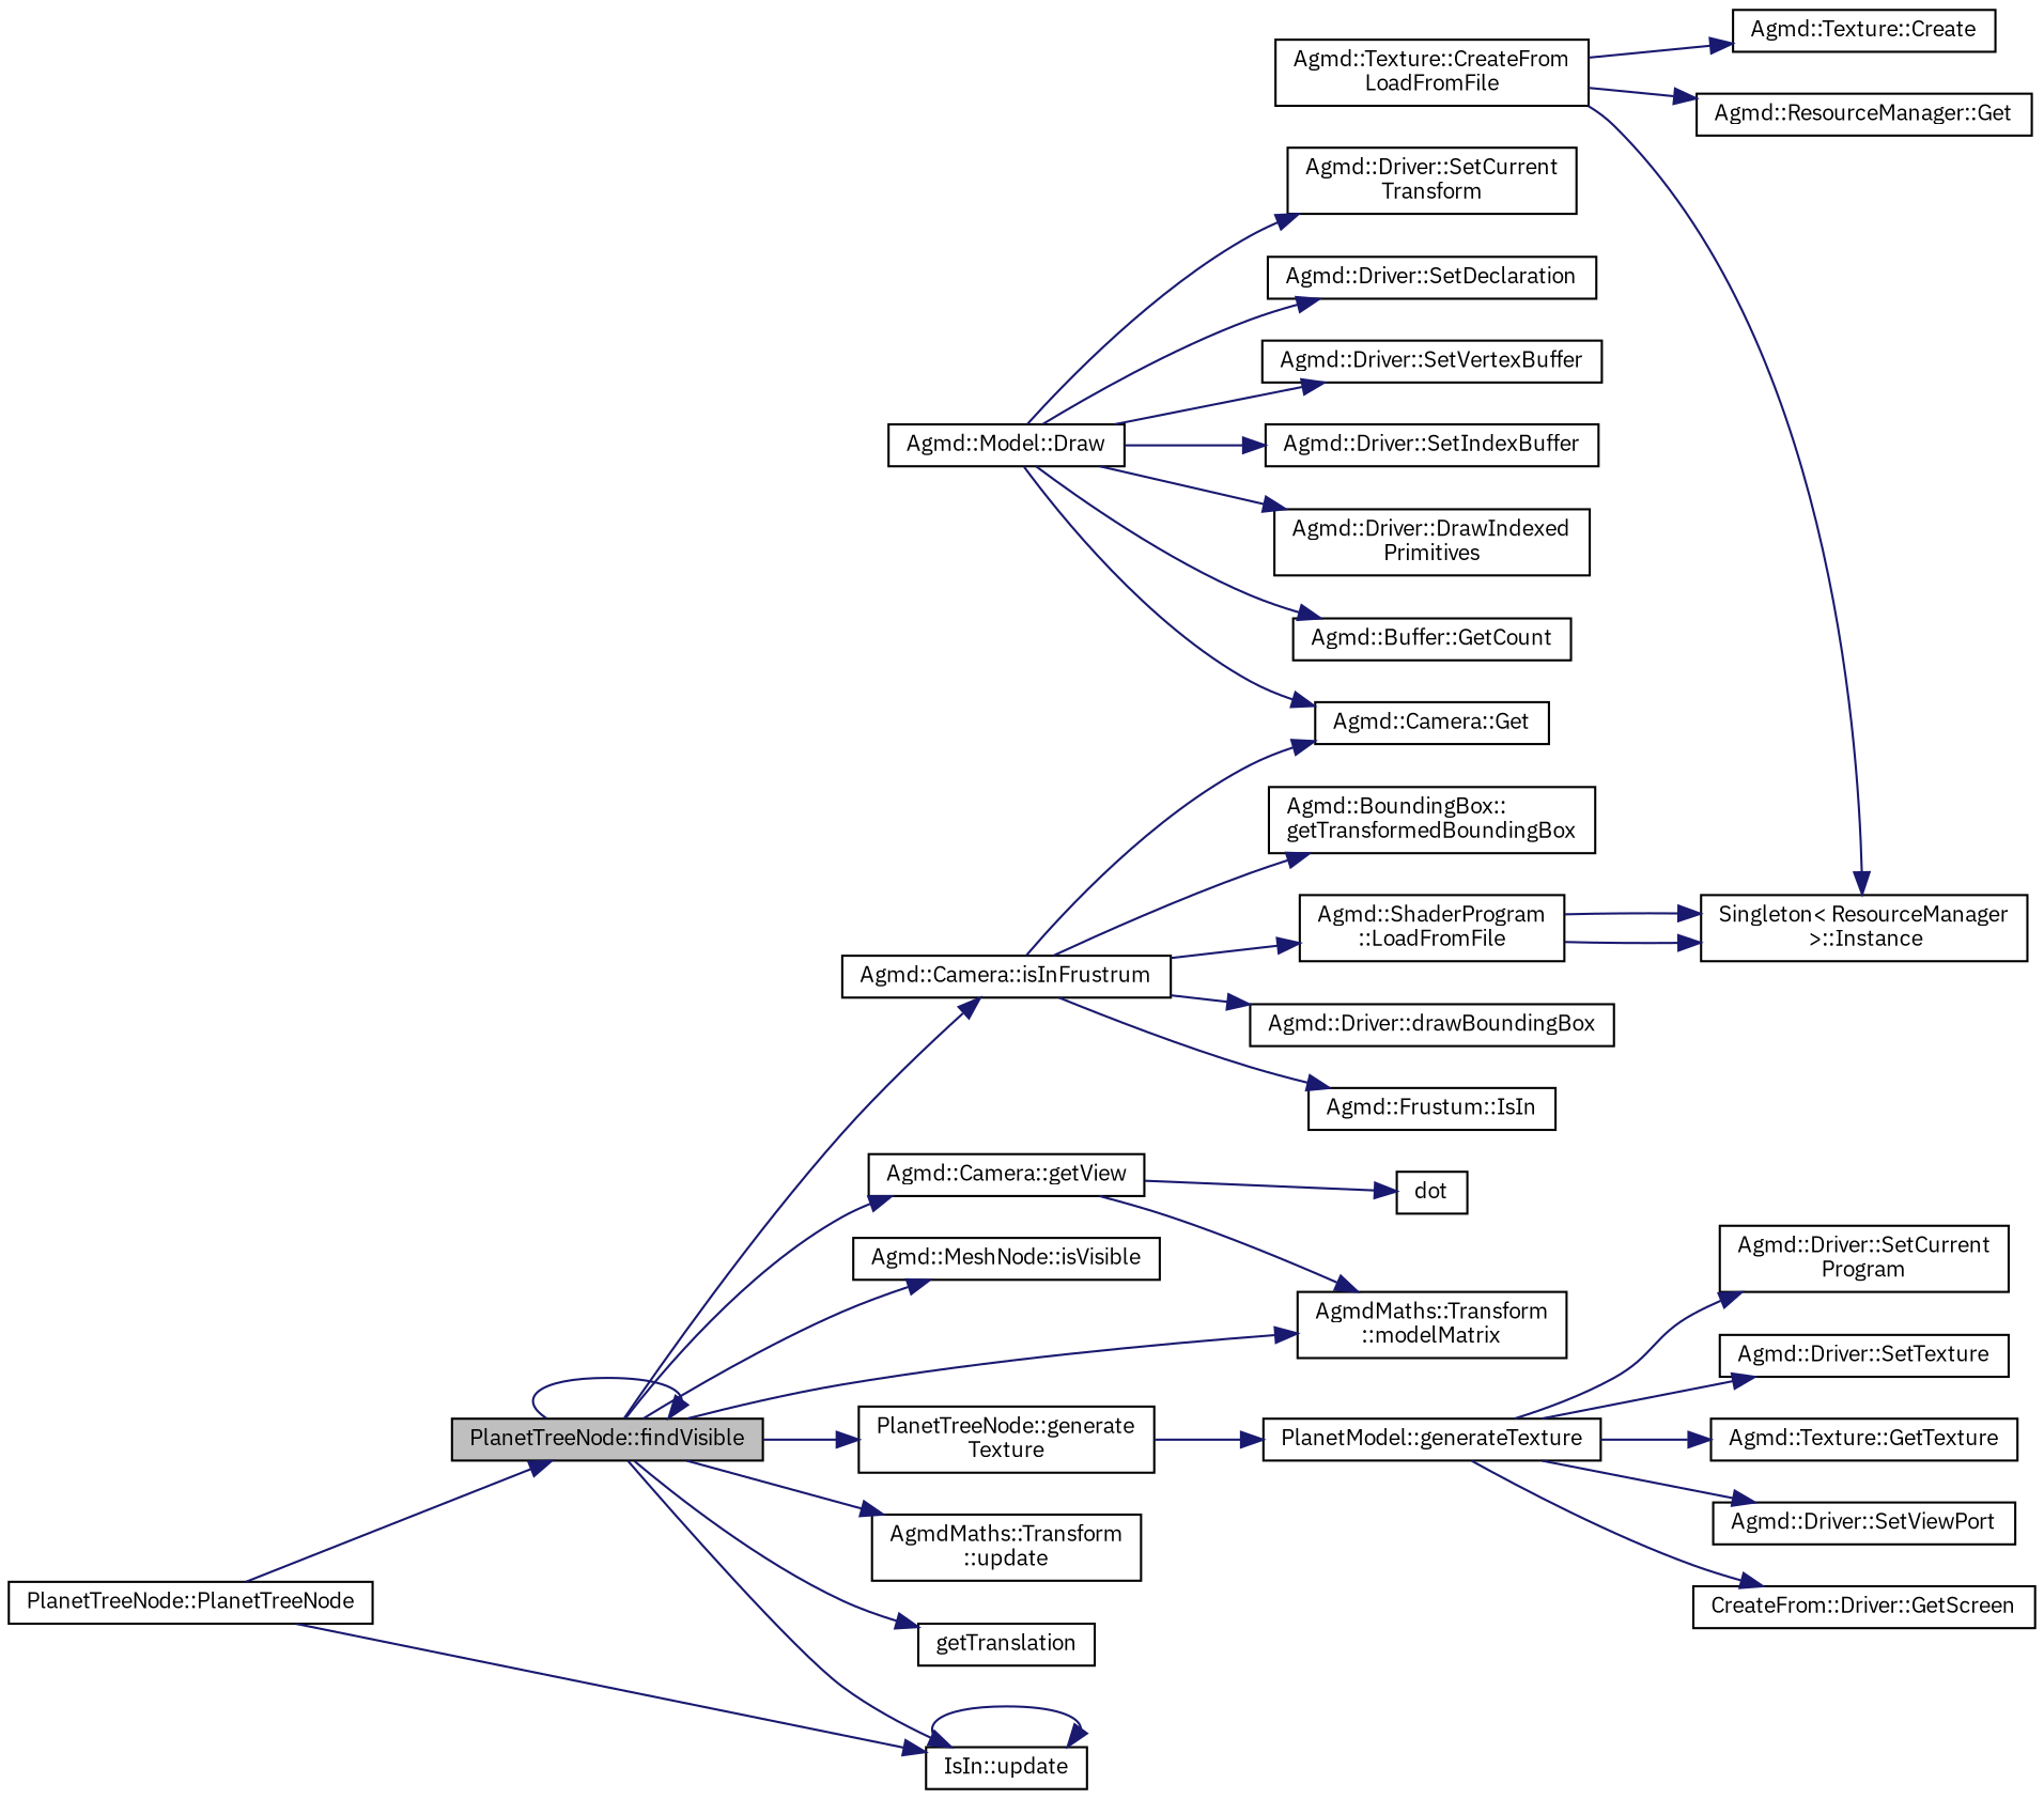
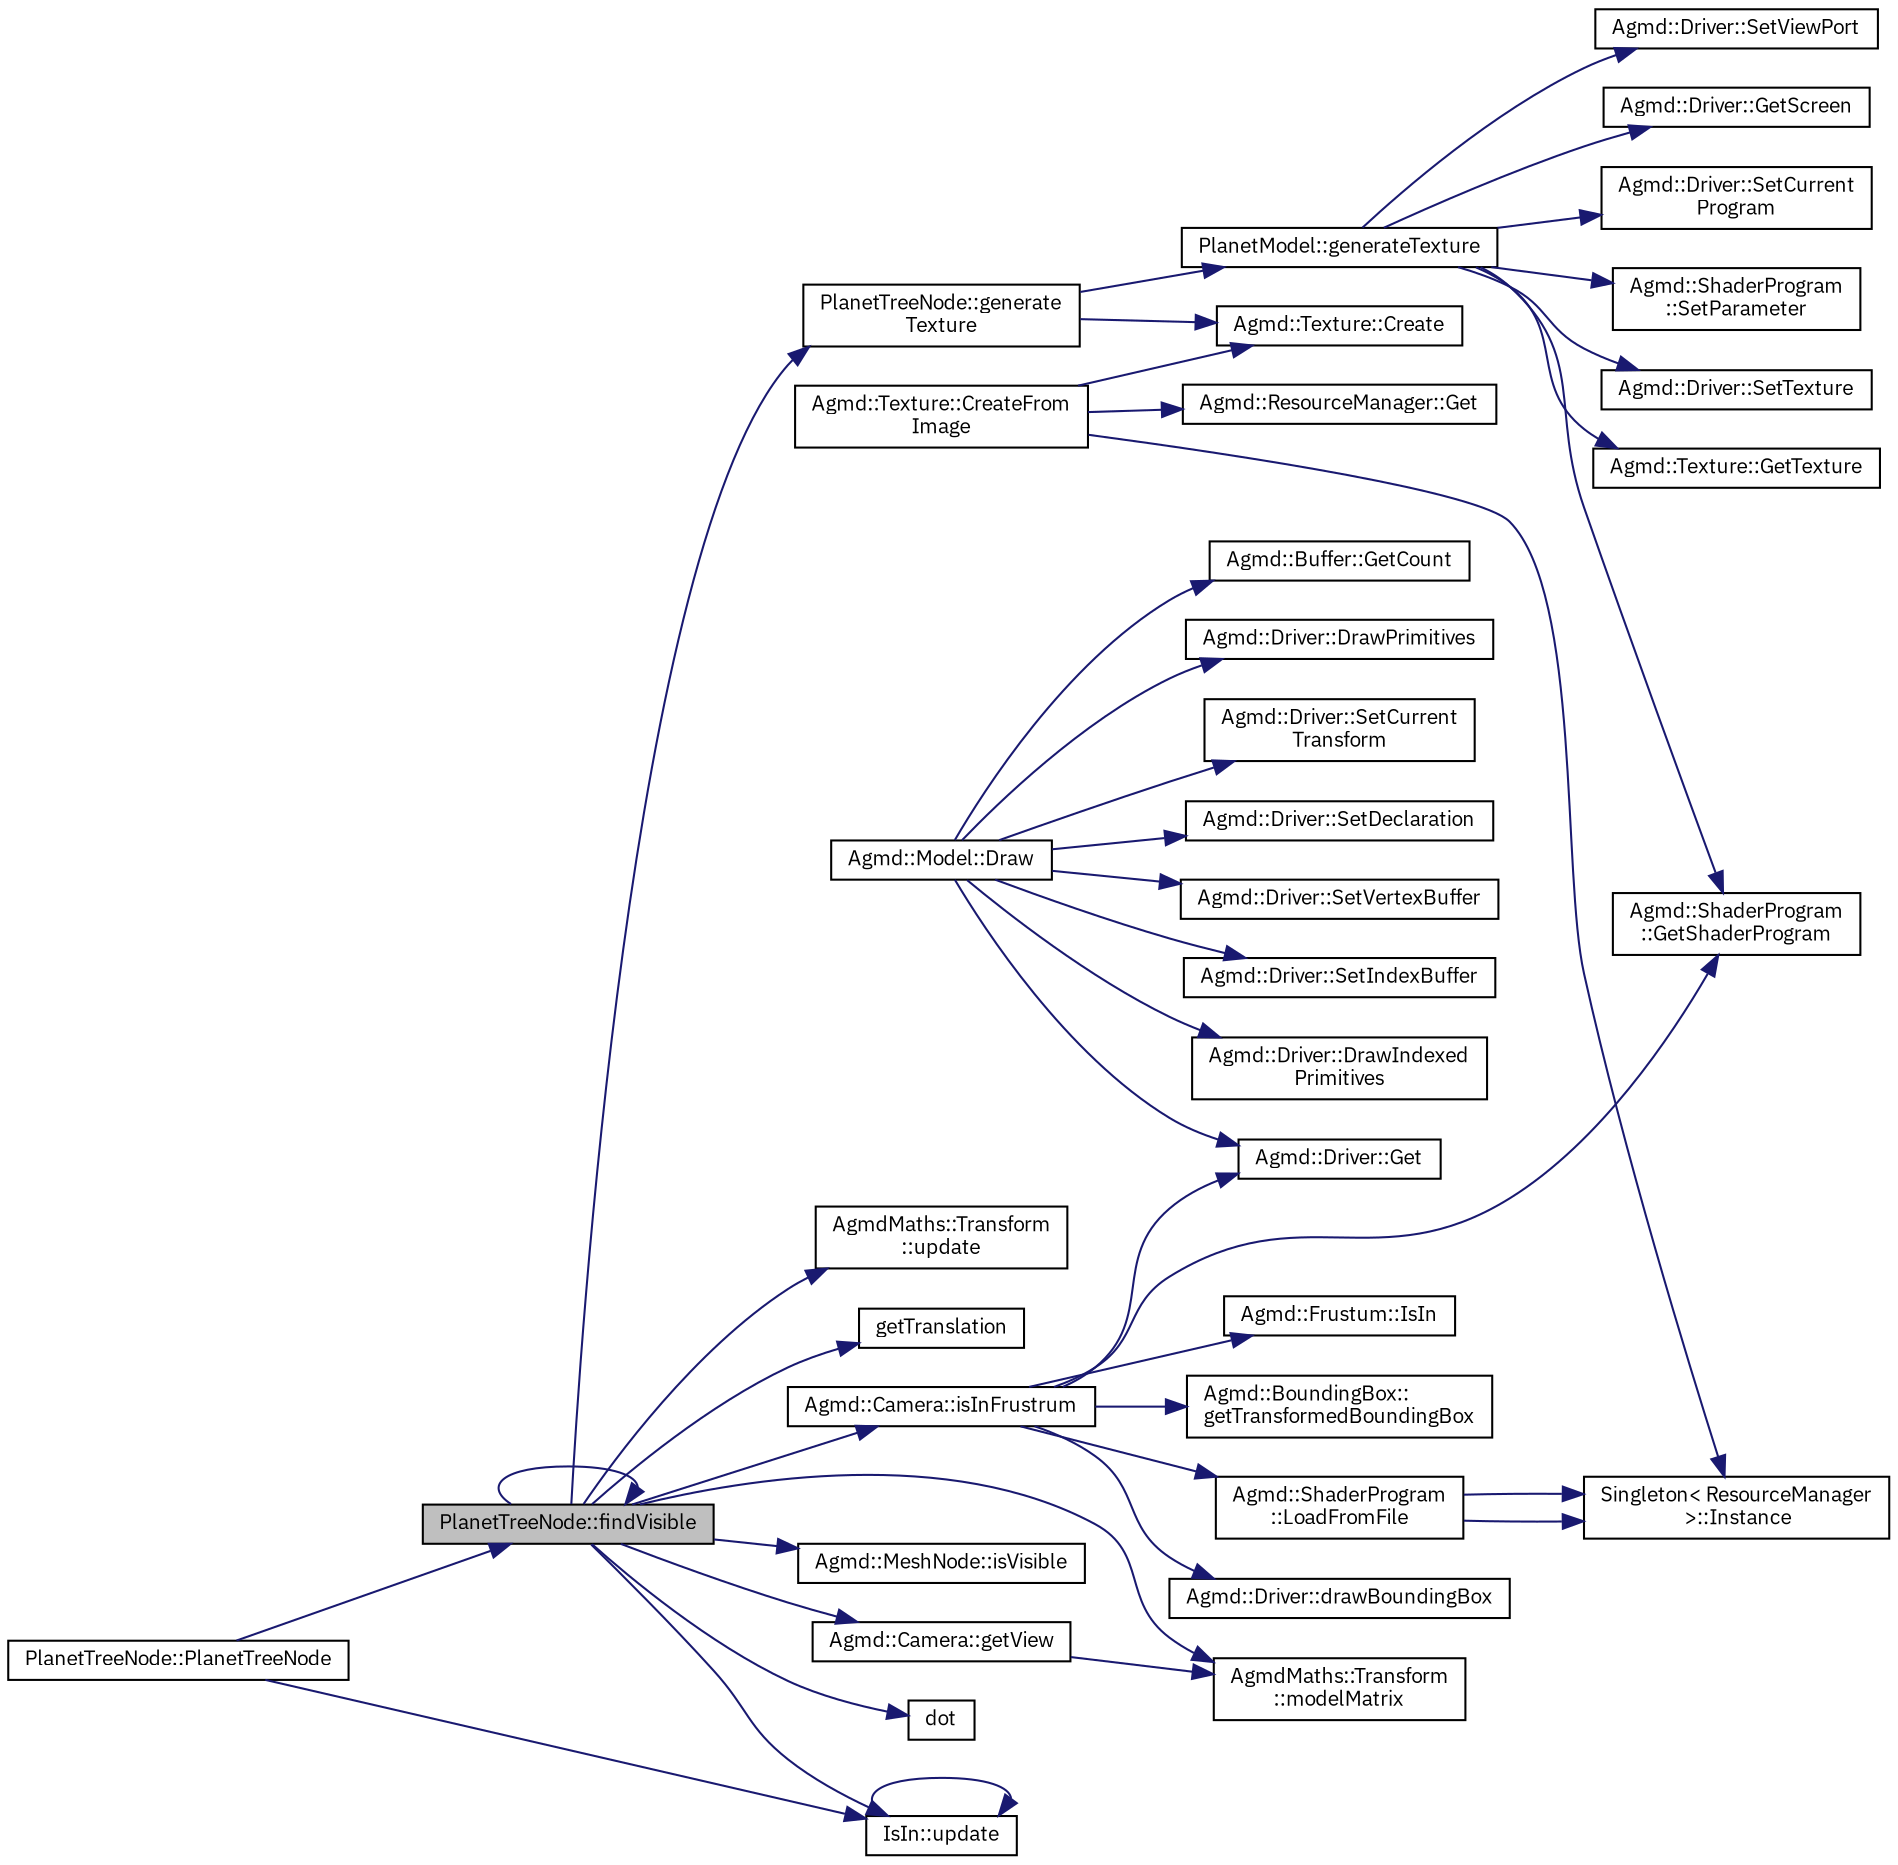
  digraph {
    fontname="IBM Plex Sans"
    rankdir=LR
    node [color=black fillcolor=white fontname="IBM Plex Sans" fontsize=10 shape=record style=filled]
    edge [color=midnightblue fontname="IBM Plex Sans" fontsize=10 labelfontname=Helvetica labelfontsize=10 style=solid]
    n1 [fillcolor=grey75 fontcolor=black height=0.2 label="PlanetTreeNode::findVisible" width=0.4]
    n2 [height=0.2 label="Agmd::Camera::isInFrustrum" width=0.4]
    n3 [height=0.2 label="Agmd::Camera::getView" width=0.4]
    n4 [height=0.2 label="Agmd::MeshNode::isVisible" width=0.4]
    n5 [height=0.2 label="AgmdMaths::Transform\l::modelMatrix" width=0.4]
    n6 [height=0.2 label=dot width=0.4]
    n7 [height=0.2 label="PlanetTreeNode::generate\lTexture" width=0.4]
    n8 [height=0.2 label="AgmdMaths::Transform\l::update" width=0.4]
    n9 [height=0.2 label="IsIn::update" width=0.4]
    n10 [height=0.2 label=getTranslation width=0.4]
    n11 [height=0.2 label="Agmd::BoundingBox::\lgetTransformedBoundingBox" width=0.4]
    n12 [height=0.2 label="Agmd::ShaderProgram\l::LoadFromFile" width=0.4]
-   n13 [height=0.2 label="Agmd::Camera::Get" width=0.4]
+   n13 [height=0.2 label="Agmd::Driver::Get" width=0.4]
    n14 [height=0.2 label="Agmd::Driver::drawBoundingBox" width=0.4]
+   n15 [height=0.2 label="Agmd::ShaderProgram\l::GetShaderProgram" width=0.4]
    n16 [height=0.2 label="Agmd::Frustum::IsIn" width=0.4]
    n17 [height=0.2 label="Agmd::Texture::Create" width=0.4]
    n18 [height=0.2 label="PlanetModel::generateTexture" width=0.4]
    n19 [height=0.2 label="PlanetTreeNode::PlanetTreeNode" width=0.4]
    n20 [height=0.2 label="Singleton\< ResourceManager\l \>::Instance" width=0.4]
    n21 [height=0.2 label="Agmd::Driver::SetCurrent\lProgram" width=0.4]
+   n22 [height=0.2 label="Agmd::ShaderProgram\l::SetParameter" width=0.4]
    n23 [height=0.2 label="Agmd::Driver::SetTexture" width=0.4]
    n24 [height=0.2 label="Agmd::Texture::GetTexture" width=0.4]
    n25 [height=0.2 label="Agmd::Driver::SetViewPort" width=0.4]
-   n26 [height=0.2 label="CreateFrom::Driver::GetScreen" width=0.4]
-   n27 [height=0.2 label="Agmd::Texture::CreateFrom\lLoadFromFile" width=0.4]
+   n26 [height=0.2 label="Agmd::Driver::GetScreen" width=0.4]
+   n27 [height=0.2 label="Agmd::Texture::CreateFrom\lImage" width=0.4]
    n28 [height=0.2 label="Agmd::ResourceManager::Get" width=0.4]
    n29 [height=0.2 label="Agmd::Model::Draw" width=0.4]
    n30 [height=0.2 label="Agmd::Driver::SetCurrent\lTransform" width=0.4]
    n31 [height=0.2 label="Agmd::Driver::SetDeclaration" width=0.4]
    n32 [height=0.2 label="Agmd::Driver::SetVertexBuffer" width=0.4]
    n33 [height=0.2 label="Agmd::Driver::SetIndexBuffer" width=0.4]
    n34 [height=0.2 label="Agmd::Driver::DrawIndexed\lPrimitives" width=0.4]
    n35 [height=0.2 label="Agmd::Buffer::GetCount" width=0.4]
+   n36 [height=0.2 label="Agmd::Driver::DrawPrimitives" width=0.4]
    n1 -> n1
    n1 -> n2
    n1 -> n3
    n1 -> n4
    n1 -> n5
-   n3 -> n6
+   n1 -> n6
    n1 -> n7
    n1 -> n8
    n1 -> n9
    n1 -> n10
    n2 -> n11
    n2 -> n12
    n2 -> n13
    n2 -> n14
+   n2 -> n15
    n2 -> n16
    n3 -> n5
+   n7 -> n17
    n7 -> n18
    n9 -> n9
    n12 -> n20
    n12 -> n20
+   n18 -> n15
    n18 -> n21
+   n18 -> n22
    n18 -> n23
    n18 -> n24
    n18 -> n25
    n18 -> n26
    n19 -> n1
    n19 -> n9
    n27 -> n17
    n27 -> n20
    n27 -> n28
    n29 -> n13
    n29 -> n30
    n29 -> n31
    n29 -> n32
    n29 -> n33
    n29 -> n34
    n29 -> n35
+   n29 -> n36
  }
